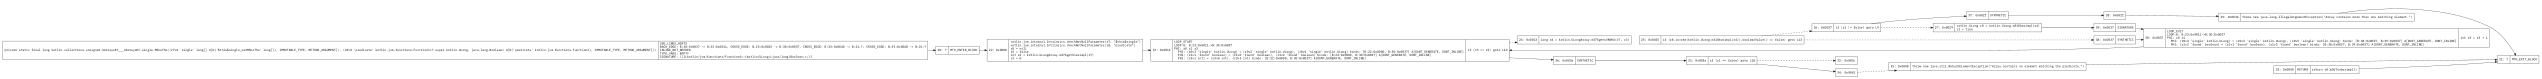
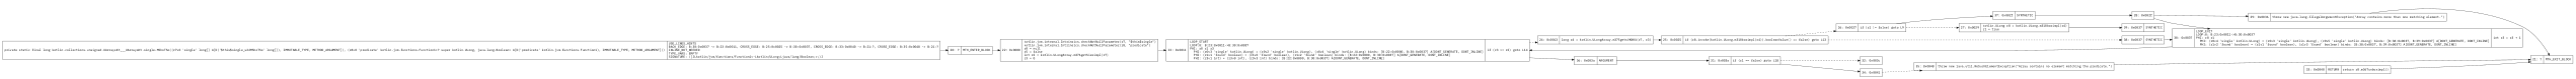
  digraph {
    fontname="IBM Plex Mono"
    rankdir=LR
    node [fontname="IBM Plex Mono" shape=record]
    edge [fontname="IBM Plex Mono"]
    n1 [label="{20\:\ ?|MTH_ENTER_BLOCK\l}"]
    n2 [label="{22\:\ 0x0000|kotlin.jvm.internal.Intrinsics.checkNotNullParameter(r7, \"$this$single\")\lkotlin.jvm.internal.Intrinsics.checkNotNullParameter(r8, \"predicate\")\lr0 = null\lr5 = false\lint r2 = kotlin.ULongArray.m376getSizeimpl(r7)\lr3 = 0\l}"]
    n3 [label="{23\:\ 0x0011|LOOP_START\lLOOP:0: B:23:0x0011\-\>B:30:0x0037\lPHI: r0 r1 r3 \l  PHI: (r0v3 'single' kotlin.ULong) = (r0v2 'single' kotlin.ULong), (r0v4 'single' kotlin.ULong) binds: [B:22:0x0000, B:30:0x0037] A[DONT_GENERATE, DONT_INLINE]\l  PHI: (r1v1 'found' boolean) = (r1v0 'found' boolean), (r1v2 'found' boolean) binds: [B:22:0x0000, B:30:0x0037] A[DONT_GENERATE, DONT_INLINE]\l  PHI: (r3v1 int) = (r3v0 int), (r3v3 int) binds: [B:22:0x0000, B:30:0x0037] A[DONT_GENERATE, DONT_INLINE]\l|if (r3 \>= r2) goto L14\l}"]
    n4 [label="{24\:\ 0x0013|long r4 = kotlin.ULongArray.m375getsVKNKU(r7, r3)\l}"]
-   n5 [label="{36\:\ 0x003a|SYNTHETIC\l}"]
+   n5 [label="{36\:\ 0x003a|ARGUMENT\l}"]
    n6 [label="{25\:\ 0x0025|if (r8.invoke(kotlin.ULong.m310boximpl(r4)).booleanValue() == false) goto L13\l}"]
    n7 [label="{31\:\ 0x003a|if (r1 == false) goto L18\l}"]
    n8 [label="{26\:\ 0x0027|if (r1 != false) goto L9\l}"]
    n9 [label="{38\:\ 0x0037|SYNTHETIC\l}"]
    n10 [label="{27\:\ 0x0029|kotlin.ULong r0 = kotlin.ULong.m310boximpl(r4)\lr1 = true\l}"]
    n11 [label="{37\:\ 0x002f|SYNTHETIC\l}"]
    n12 [label="{30\:\ 0x0037|LOOP_EXIT\lLOOP:0: B:23:0x0011\-\>B:30:0x0037\lPHI: r0 r1 \l  PHI: (r0v4 'single' kotlin.ULong) = (r0v3 'single' kotlin.ULong), (r0v5 'single' kotlin.ULong) binds: [B:38:0x0037, B:39:0x0037] A[DONT_GENERATE, DONT_INLINE]\l  PHI: (r1v2 'found' boolean) = (r1v1 'found' boolean), (r1v3 'found' boolean) binds: [B:38:0x0037, B:39:0x0037] A[DONT_GENERATE, DONT_INLINE]\l|int r3 = r3 + 1\l}"]
-   n13 [label="{39\:\ 0x0037|SIGNATURE\l}"]
+   n13 [label="{39\:\ 0x0037|SYNTHETIC\l}"]
    n14 [label="{28\:\ 0x002f}"]
    n15 [label="{29\:\ 0x0036|throw new java.lang.IllegalArgumentException(\"Array contains more than one matching element.\")\l}"]
    n16 [label="{21\:\ ?|MTH_EXIT_BLOCK\l}"]
    n17 [label="{32\:\ 0x003c}"]
    n18 [label="{34\:\ 0x0041}"]
    n19 [label="{35\:\ 0x0048|throw new java.util.NoSuchElementException(\"Array contains no element matching the predicate.\")\l}"]
    n20 [label="{33\:\ 0x0040|RETURN\l|return r0.m367unboximpl()\l}"]
    n21 [label="{private static final long kotlin.collections.unsigned.UArraysKt___UArraysKt.single\-MShoTSo((r7v0 'single' long[] A[D('$this$single_u2dMShoTSo' long[]), IMMUTABLE_TYPE, METHOD_ARGUMENT]), (r8v0 'predicate' kotlin.jvm.functions.Function1\<? super kotlin.ULong, java.lang.Boolean\> A[D('predicate' kotlin.jvm.functions.Function1), IMMUTABLE_TYPE, METHOD_ARGUMENT]))  | USE_LINES_HINTS\lBACK_EDGE: B:30:0x0037 \-\> B:23:0x0011, CROSS_EDGE: B:25:0x0025 \-\> B:30:0x0037, CROSS_EDGE: B:33:0x0040 \-\> B:21:?, CROSS_EDGE: B:35:0x0048 \-\> B:21:?\lINLINE_NOT_NEEDED\lTYPE_VARS: EMPTY\lSIGNATURE: ([JLkotlin\/jvm\/functions\/Function1\<\-Lkotlin\/ULong;Ljava\/lang\/Boolean;\>;)J\l}"]
    n1 -> n2
    n2 -> n3
    n3 -> n4 [style=dashed]
    n3 -> n5
+   n4 -> n6
    n5 -> n7
    n6 -> n8 [style=dashed]
    n6 -> n9 [style=dashed]
    n7 -> n17 [style=dashed]
    n7 -> n18
    n8 -> n10 [style=dashed]
    n8 -> n11
    n9 -> n12
    n10 -> n13
    n11 -> n14
    n12 -> n3
-   n13 -> n12
+   n14 -> n12
    n14 -> n15
    n15 -> n16
    n18 -> n19 [style=dashed]
    n19 -> n16
    n20 -> n16
    n21 -> n1
  }
